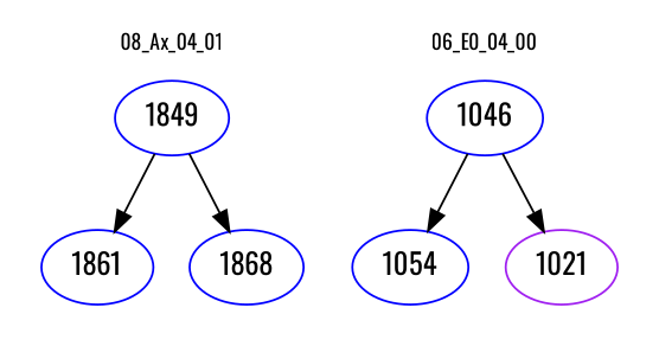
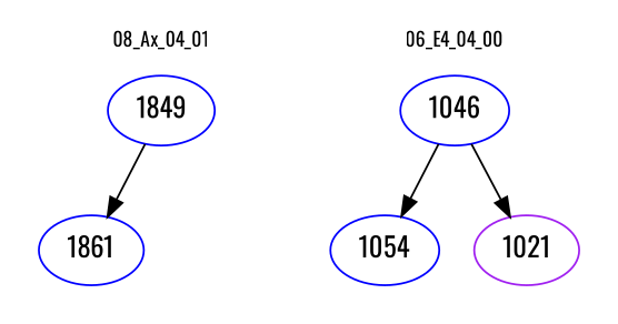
  digraph {
    fontname=Oswald
    node [color=blue fontname=Oswald]
    edge [color=black fontname=Oswald]
    n1 [label=1849]
    n2 [label=1861]
-   n3 [label=1868]
    n4 [label=1046]
    n5 [label=1054]
    n6 [color=purple label=1021]
    subgraph cluster_1 {
      color=white
      fontsize=10
      label="08_Ax_04_01"
      n1
      n2
-     n3
    }
    subgraph cluster_2 {
      color=white
      fontsize=10
-     label="06_E0_04_00"
+     label="06_E4_04_00"
      n4
      n5
      n6
    }
    n1 -> n2
-   n1 -> n3
    n4 -> n5
    n4 -> n6
  }
